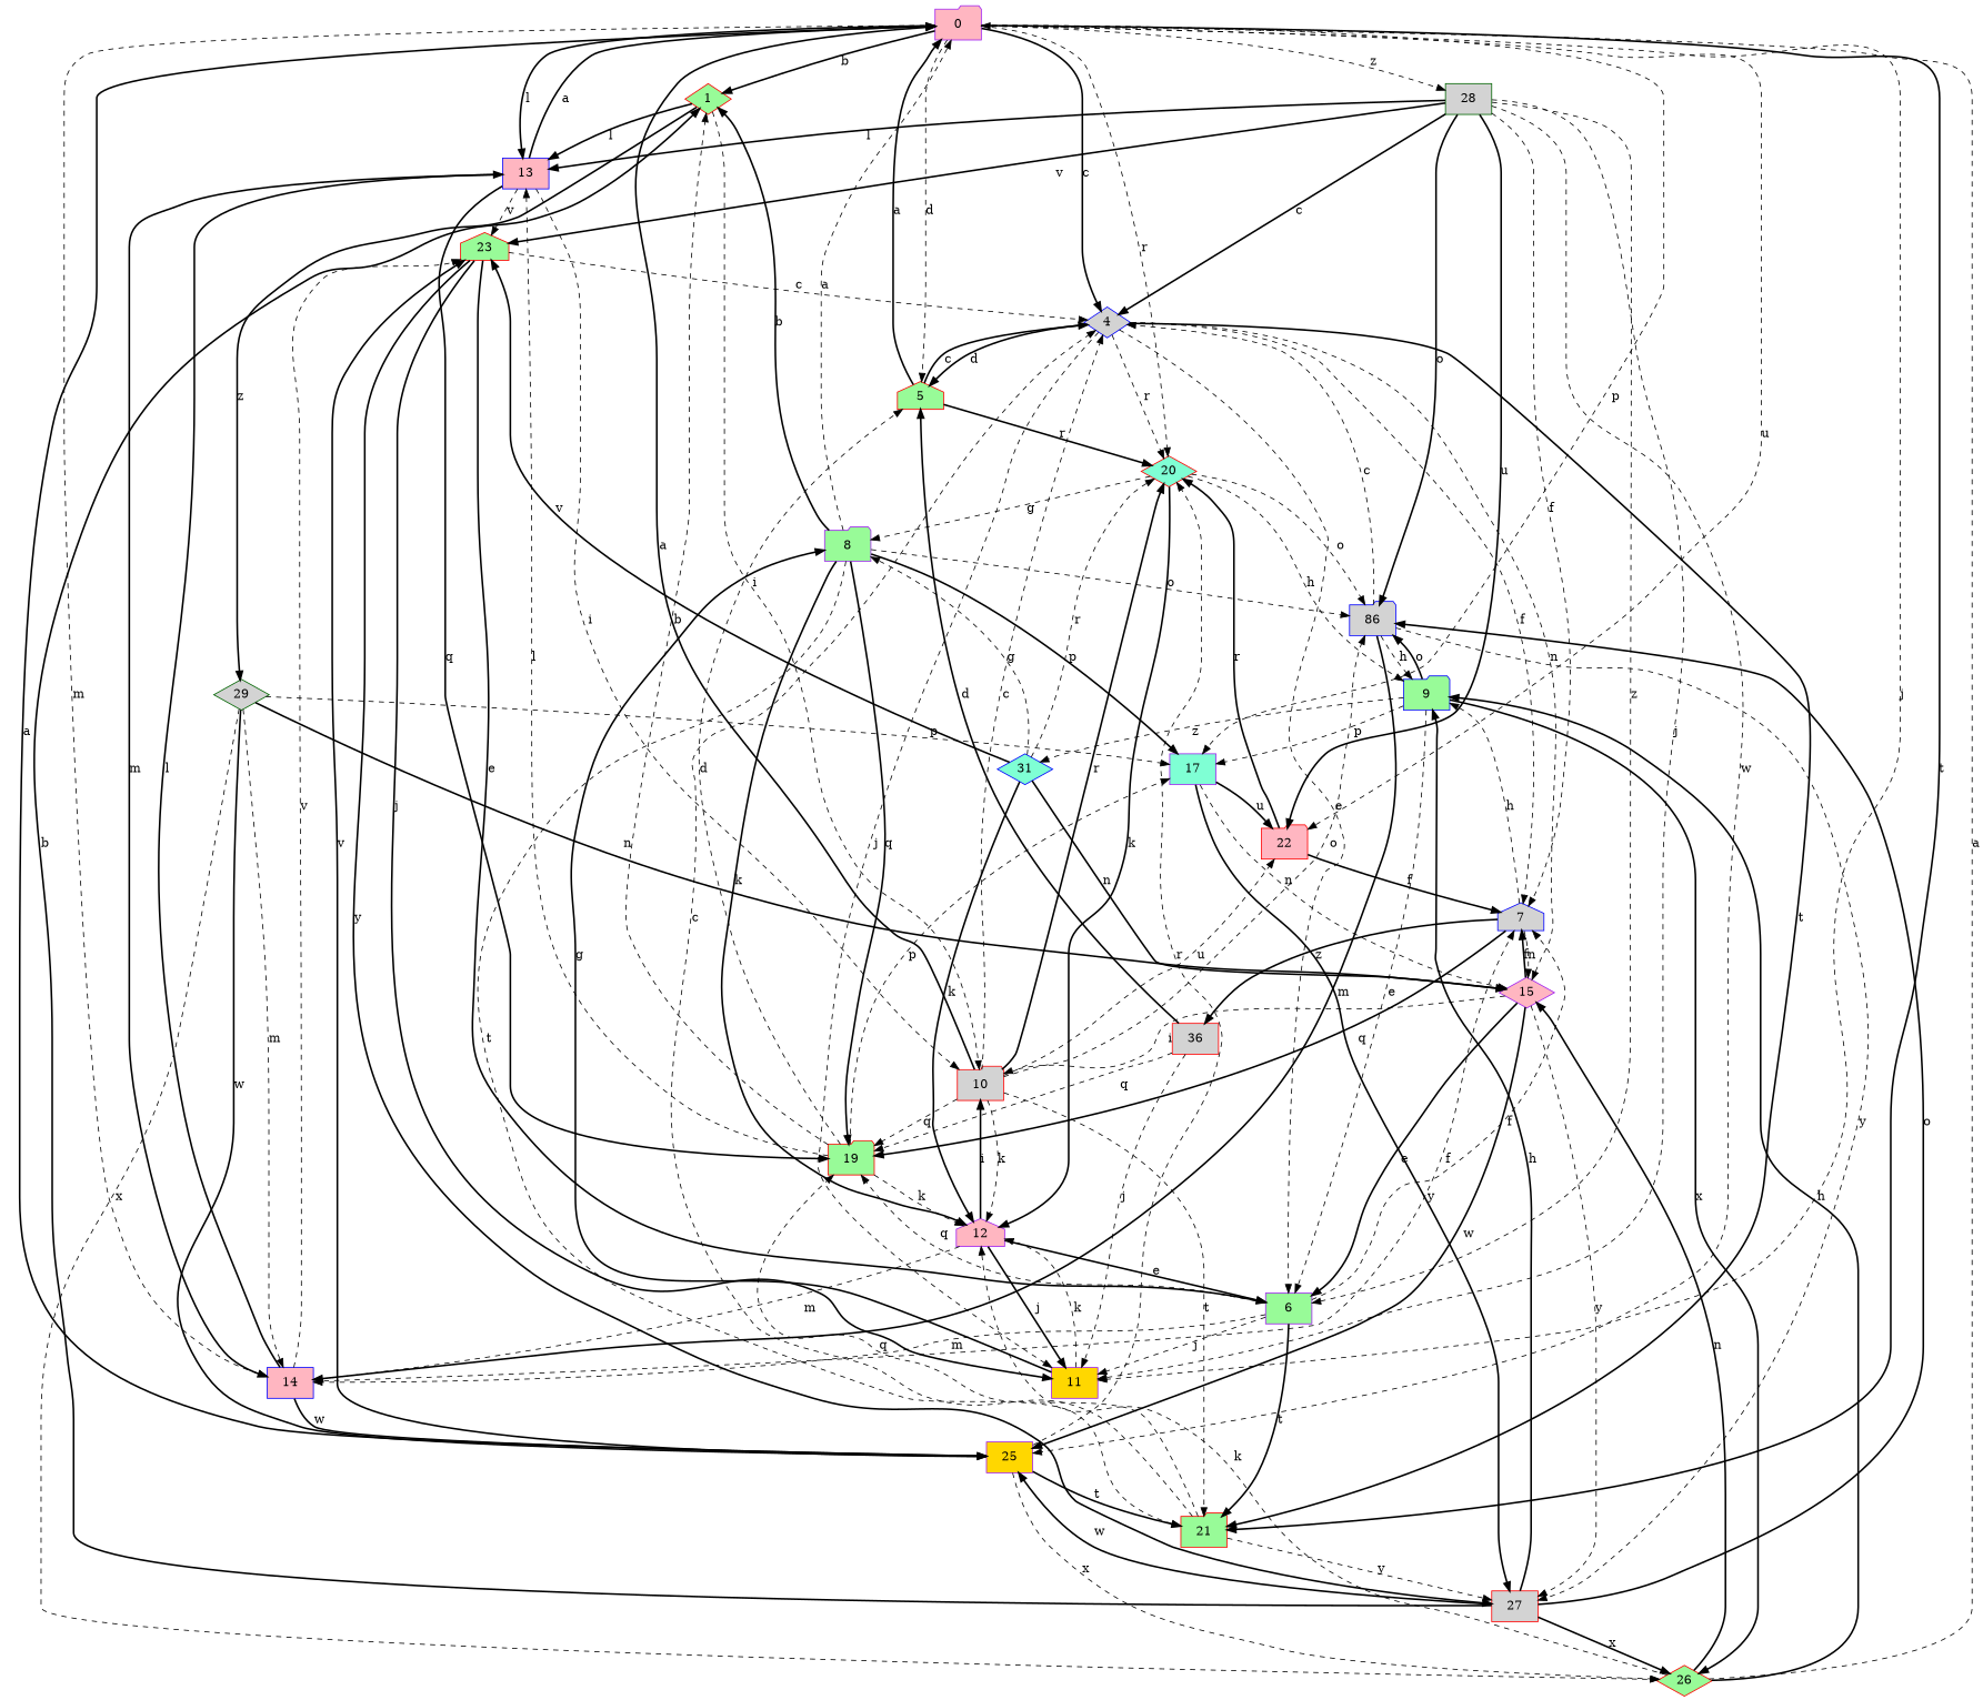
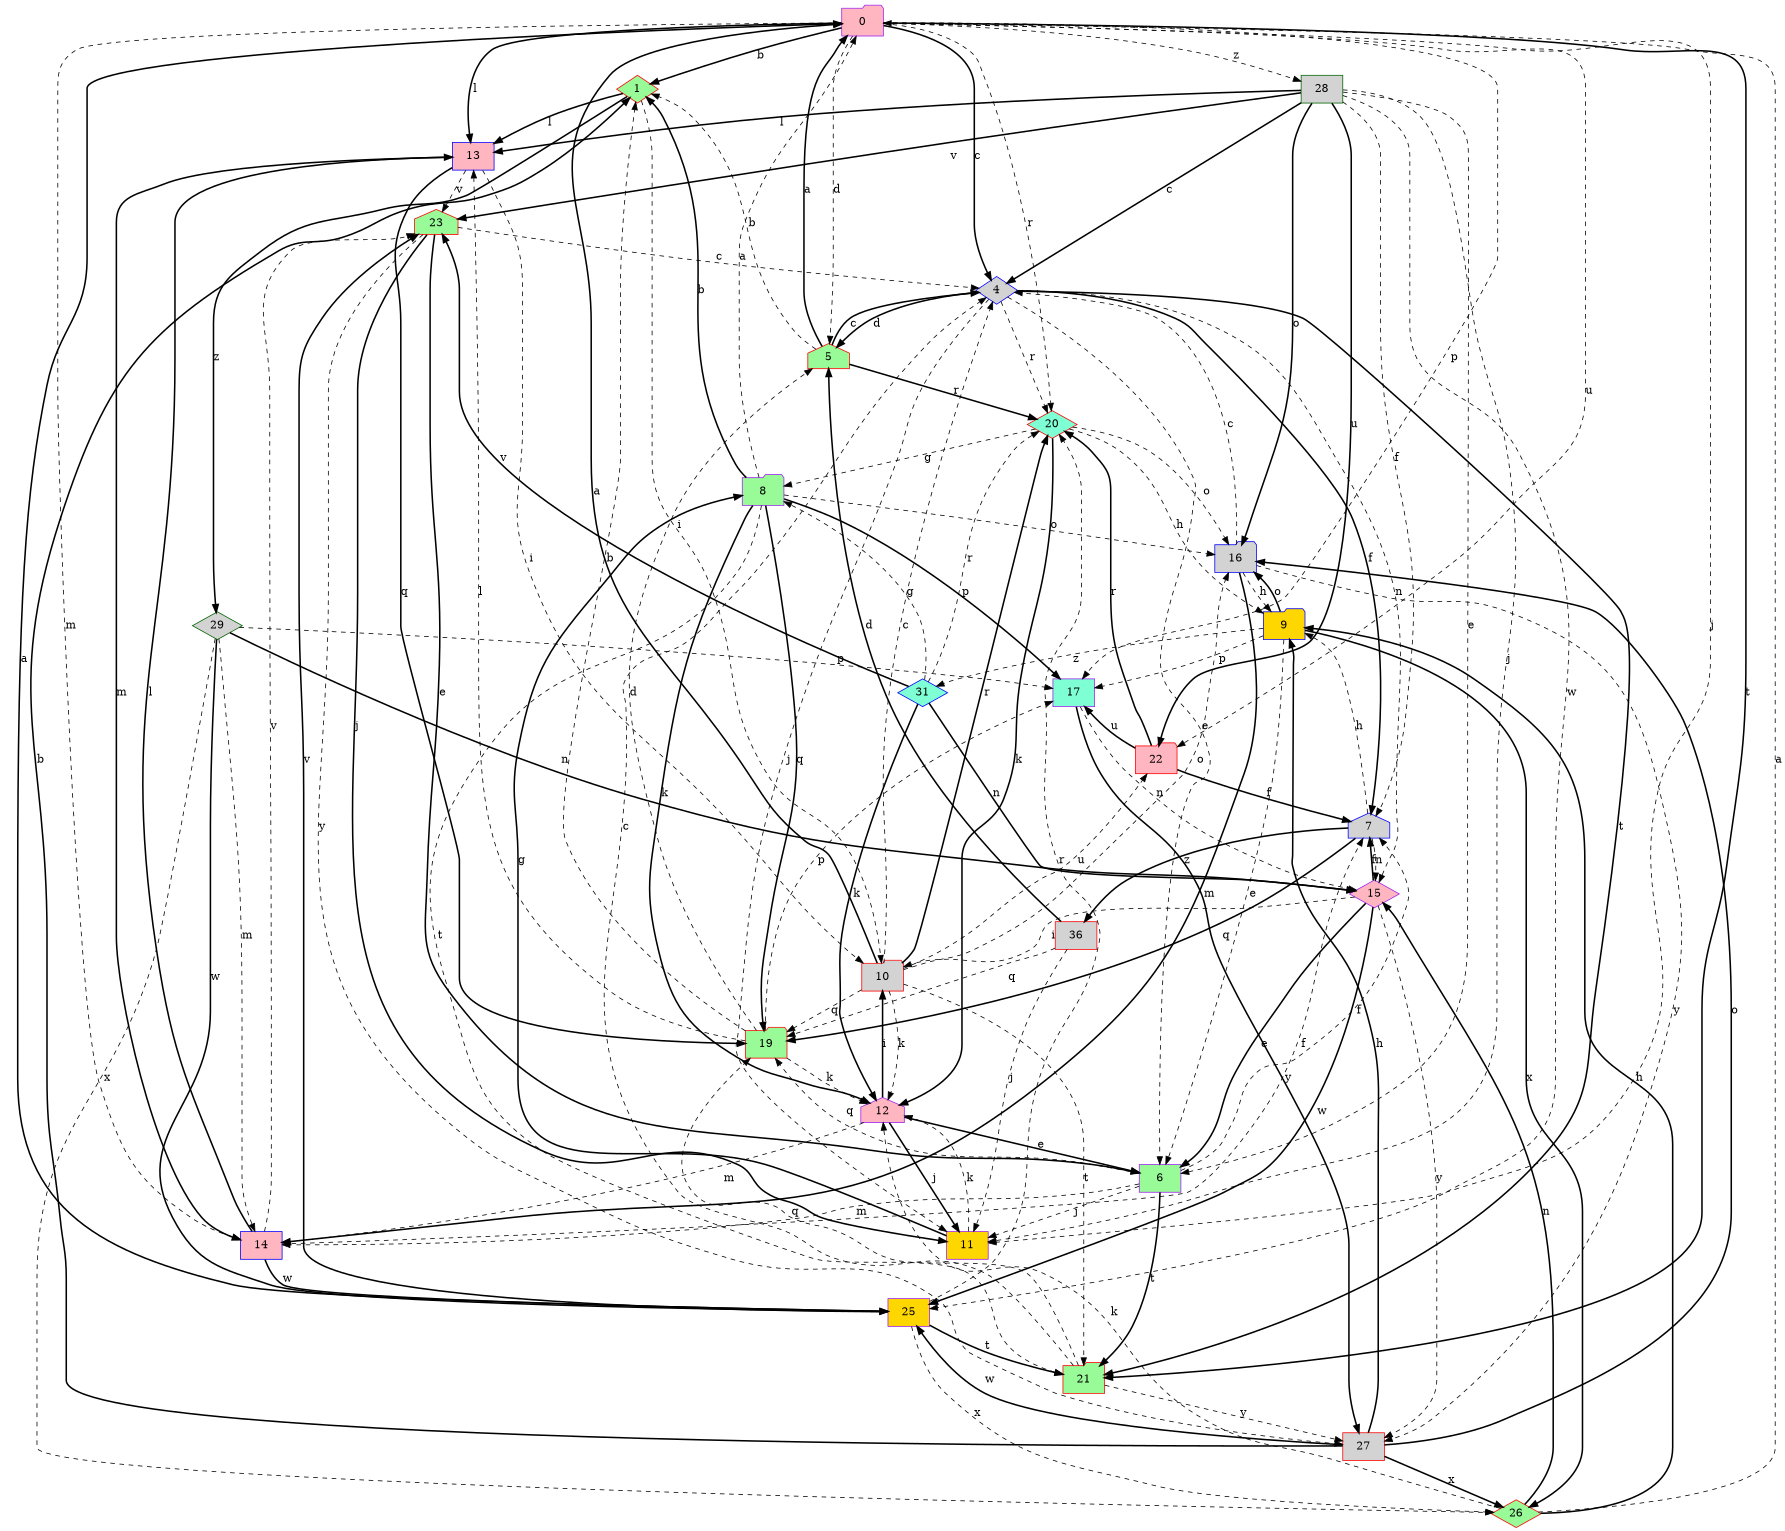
  strict digraph {
    node [color=red fillcolor=palegreen shape=box style=filled]
    edge [style=dashed]
    0 [color=purple fillcolor=lightpink shape=folder]
    1 [shape=diamond]
    4 [color=blue fillcolor=lightgrey shape=diamond]
    5 [shape=house]
    11 [color=purple fillcolor=gold]
    13 [color=blue fillcolor=lightpink]
    14 [color=blue fillcolor=lightpink]
    17 [color=purple fillcolor=aquamarine]
    20 [fillcolor=aquamarine shape=diamond]
    21 [shape=folder]
    22 [fillcolor=lightpink shape=folder]
    28 [color=darkgreen fillcolor=lightgrey]
    10 [fillcolor=lightgrey shape=folder]
    29 [color=darkgreen fillcolor=lightgrey shape=diamond]
    6 [color=purple]
    7 [color=blue fillcolor=lightgrey shape=house]
    15 [color=purple fillcolor=lightpink shape=diamond]
    8 [color=purple shape=folder]
    12 [color=purple fillcolor=lightpink shape=house]
    19 [shape=folder]
    23 [shape=house]
    25 [color=purple fillcolor=gold]
    27 [fillcolor=lightgrey]
-   9 [color=blue shape=folder]
-   16 [color=blue fillcolor=lightgrey shape=folder label=86]
+   9 [color=blue fillcolor=gold shape=folder]
+   16 [color=blue fillcolor=lightgrey shape=folder]
    26 [shape=diamond]
    n27 [fillcolor=lightgrey label=36]
    31 [color=blue fillcolor=aquamarine shape=diamond]
    0 -> 1 [label=b style=bold]
    0 -> 4 [label=c style=bold]
    0 -> 5 [label=d]
    0 -> 11 [label=j]
    0 -> 13 [label=l style=bold]
    0 -> 14 [label=m]
    0 -> 17 [label=p]
    0 -> 20 [label=r]
    0 -> 21 [label=t style=bold]
    0 -> 22 [label=u]
    0 -> 28 [label=z]
    1 -> 13 [label=l style=bold]
    1 -> 10 [label=i]
    1 -> 29 [label=z style=bold]
    4 -> 5 [label=d style=bold]
    4 -> 11 [label=j]
    4 -> 20 [label=r]
    4 -> 21 [label=t style=bold]
    4 -> 6 [label=e]
-   4 -> 7 [label=f]
+   4 -> 7 [label=f style=bold]
    4 -> 15 [label=n]
    5 -> 0 [label=a style=bold]
+   5 -> 1 [label=b]
    5 -> 4 [label=c style=bold]
    5 -> 20 [label=r style=bold]
    11 -> 8 [label=g style=bold]
    11 -> 12 [label=k]
-   13 -> 0 [label=a style=bold]
    13 -> 14 [label=m style=bold]
    13 -> 10 [label=i]
    13 -> 19 [label=q style=bold]
    13 -> 23 [label=v]
    14 -> 13 [label=l style=bold]
    14 -> 7 [label=f]
    14 -> 23 [label=v]
    14 -> 25 [label=w style=bold]
-   17 -> 22 [label=u style=bold]
+   22 -> 17 [label=u style=bold]
    17 -> 15 [label=n]
    17 -> 27 [label=y style=bold]
    20 -> 8 [label=g]
    20 -> 12 [label=k style=bold]
    20 -> 9 [label=h]
    20 -> 16 [label=o]
    21 -> 4 [label=c]
    21 -> 19 [label=q]
    21 -> 27 [label=y]
    22 -> 20 [label=r style=bold]
    22 -> 7 [label=f style=bold]
    28 -> 4 [label=c style=bold]
    28 -> 11 [label=j]
    28 -> 13 [label=l style=bold]
    28 -> 22 [label=u style=bold]
-   28 -> 6 [label=z]
+   28 -> 6 [label=e]
    28 -> 7 [label=f]
    28 -> 23 [label=v style=bold]
    28 -> 25 [label=w]
    28 -> 16 [label=o style=bold]
    10 -> 0 [label=a style=bold]
    10 -> 4 [label=c]
    10 -> 20 [label=r style=bold]
    10 -> 21 [label=t]
    10 -> 22 [label=u]
    10 -> 12 [label=k]
    10 -> 19 [label=q]
    10 -> 16 [label=o]
    29 -> 14 [label=m]
    29 -> 17 [label=p]
    29 -> 15 [label=n style=bold]
    29 -> 25 [label=w style=bold]
    29 -> 26 [label=x]
    6 -> 11 [label=j]
    6 -> 14 [label=m]
    6 -> 21 [label=t style=bold]
    6 -> 7 [label=f]
    6 -> 19 [label=q]
    7 -> 15 [label=n]
    7 -> 19 [label=q style=bold]
    7 -> 9 [label=h]
    7 -> n27 [label=z style=bold]
    15 -> 10 [label=i]
    15 -> 6 [label=e style=bold]
    15 -> 7 [label=f style=bold]
    15 -> 25 [label=w style=bold]
    15 -> 27 [label=y]
    8 -> 0 [label=a]
    8 -> 1 [label=b style=bold]
    8 -> 17 [label=p style=bold]
    8 -> 21 [label=t]
    8 -> 12 [label=k style=bold]
    8 -> 19 [label=q style=bold]
    8 -> 16 [label=o]
    12 -> 11 [label=j style=bold]
    12 -> 14 [label=m]
    12 -> 10 [label=i style=bold]
    12 -> 6 [label=e style=bold]
    19 -> 1 [label=b]
    19 -> 5 [label=d]
    19 -> 13 [label=l]
    19 -> 17 [label=p]
    19 -> 12 [label=k]
    23 -> 4 [label=c]
    23 -> 11 [label=j style=bold]
    23 -> 6 [label=e style=bold]
-   23 -> 27 [label=y style=bold]
+   23 -> 27 [label=y]
    25 -> 0 [label=a style=bold]
    25 -> 20 [label=r]
    25 -> 21 [label=t style=bold]
    25 -> 23 [label=v style=bold]
    25 -> 26 [label=x]
    27 -> 1 [label=b style=bold]
    27 -> 25 [label=w style=bold]
    27 -> 9 [label=h style=bold]
    27 -> 16 [label=o style=bold]
    27 -> 26 [label=x style=bold]
    9 -> 17 [label=p]
    9 -> 6 [label=e]
    9 -> 16 [label=o style=bold]
    9 -> 26 [label=x style=bold]
    9 -> 31 [label=z]
    16 -> 4 [label=c]
    16 -> 14 [label=m style=bold]
    16 -> 27 [label=y]
    16 -> 9 [label=h]
    26 -> 0 [label=a]
    26 -> 15 [label=n style=bold]
    26 -> 12 [label=k]
    26 -> 9 [label=h style=bold]
    n27 -> 5 [label=d style=bold]
    n27 -> 11 [label=j]
    n27 -> 19 [label=q]
    31 -> 20 [label=r]
    31 -> 15 [label=n style=bold]
    31 -> 8 [label=g]
    31 -> 12 [label=k style=bold]
    31 -> 23 [label=v style=bold]
  }
